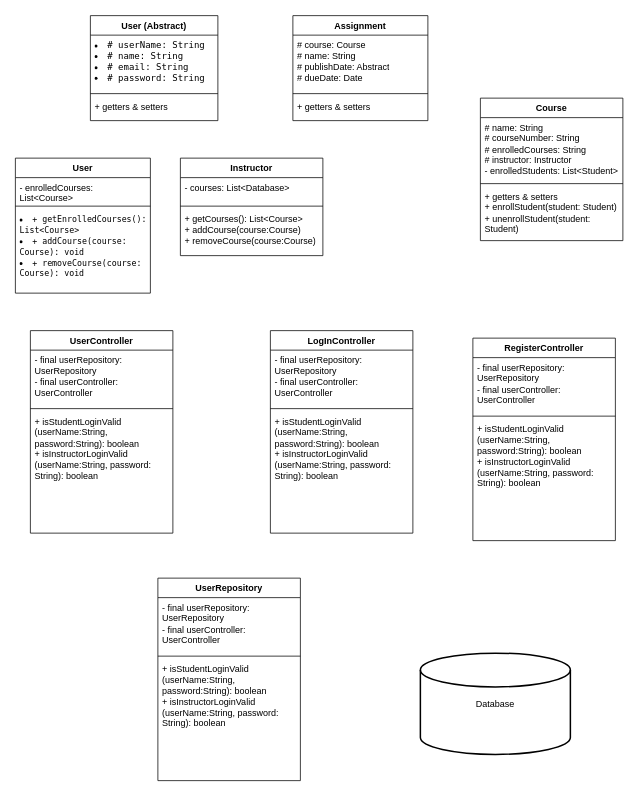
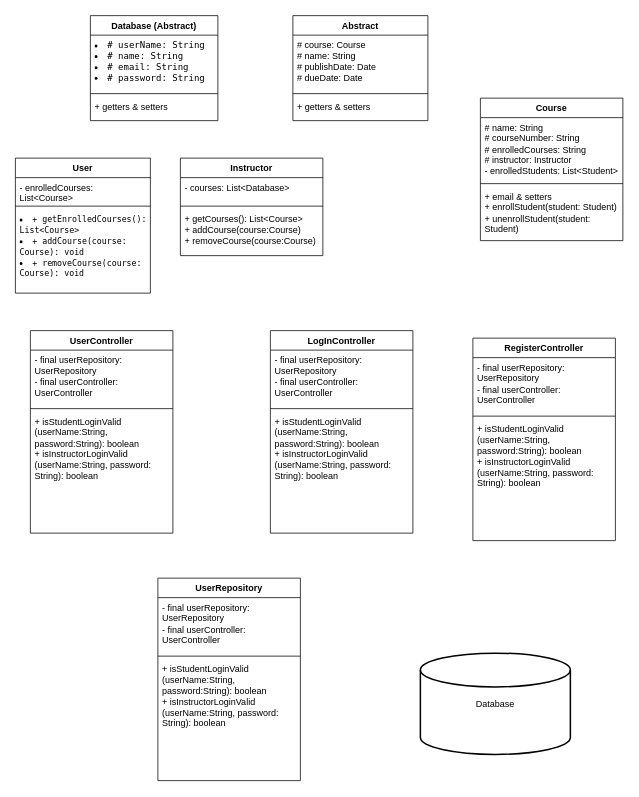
  <mxCell id="0" />
  <mxCell id="1" parent="0" />
- <mxCell id="2" value="&lt;div&gt;User (Abstract)&lt;br&gt;&lt;/div&gt;&lt;div&gt;&lt;br&gt;&lt;/div&gt;" style="swimlane;fontStyle=1;align=center;verticalAlign=top;childLayout=stackLayout;horizontal=1;startSize=26;horizontalStack=0;resizeParent=1;resizeParentMax=0;resizeLast=0;collapsible=1;marginBottom=0;whiteSpace=wrap;html=1;" vertex="1" parent="1"><mxGeometry x="120" y="20" width="170" height="140" as="geometry" /></mxCell>
+ <mxCell id="2" value="&lt;div&gt;Database (Abstract)&lt;br&gt;&lt;/div&gt;&lt;div&gt;&lt;br&gt;&lt;/div&gt;" style="swimlane;fontStyle=1;align=center;verticalAlign=top;childLayout=stackLayout;horizontal=1;startSize=26;horizontalStack=0;resizeParent=1;resizeParentMax=0;resizeLast=0;collapsible=1;marginBottom=0;whiteSpace=wrap;html=1;" vertex="1" parent="1"><mxGeometry x="120" y="20" width="170" height="140" as="geometry" /></mxCell>
  <mxCell id="3" value="&lt;li&gt;&lt;code&gt;# userName: String&lt;/code&gt;&lt;/li&gt;&lt;li&gt;&lt;code&gt;# name: String&lt;/code&gt;&lt;/li&gt;&lt;li&gt;&lt;code&gt;# email: String&lt;/code&gt;&lt;/li&gt;&lt;li&gt;&lt;code&gt;# password: String&lt;/code&gt;&lt;/li&gt;&lt;div&gt;&lt;br&gt;&lt;/div&gt;" style="text;strokeColor=none;fillColor=none;align=left;verticalAlign=top;spacingLeft=4;spacingRight=4;overflow=hidden;rotatable=0;points=[[0,0.5],[1,0.5]];portConstraint=eastwest;whiteSpace=wrap;html=1;" vertex="1" parent="2"><mxGeometry y="26" width="170" height="74" as="geometry" /></mxCell>
  <mxCell id="4" value="" style="line;strokeWidth=1;fillColor=none;align=left;verticalAlign=middle;spacingTop=-1;spacingLeft=3;spacingRight=3;rotatable=0;labelPosition=right;points=[];portConstraint=eastwest;strokeColor=inherit;" vertex="1" parent="2"><mxGeometry y="100" width="170" height="8" as="geometry" /></mxCell>
  <mxCell id="5" value="+ getters &amp;amp; setters" style="text;strokeColor=none;fillColor=none;align=left;verticalAlign=top;spacingLeft=4;spacingRight=4;overflow=hidden;rotatable=0;points=[[0,0.5],[1,0.5]];portConstraint=eastwest;whiteSpace=wrap;html=1;" vertex="1" parent="2"><mxGeometry y="108" width="170" height="32" as="geometry" /></mxCell>
  <mxCell id="6" value="User" style="swimlane;fontStyle=1;align=center;verticalAlign=top;childLayout=stackLayout;horizontal=1;startSize=26;horizontalStack=0;resizeParent=1;resizeParentMax=0;resizeLast=0;collapsible=1;marginBottom=0;whiteSpace=wrap;html=1;" vertex="1" parent="1"><mxGeometry y="210" width="180" height="180" as="geometry" x="20" /></mxCell>
  <mxCell id="7" value="- enrolledCourses: List&amp;lt;Course&amp;gt;" style="text;strokeColor=none;fillColor=none;align=left;verticalAlign=top;spacingLeft=4;spacingRight=4;overflow=hidden;rotatable=0;points=[[0,0.5],[1,0.5]];portConstraint=eastwest;whiteSpace=wrap;html=1;" vertex="1" parent="6"><mxGeometry y="26" width="180" height="34" as="geometry" /></mxCell>
  <mxCell id="8" value="" style="line;strokeWidth=1;fillColor=none;align=left;verticalAlign=middle;spacingTop=-1;spacingLeft=3;spacingRight=3;rotatable=0;labelPosition=right;points=[];portConstraint=eastwest;strokeColor=inherit;" vertex="1" parent="6"><mxGeometry y="60" width="180" height="8" as="geometry" /></mxCell>
  <mxCell id="9" value="&lt;li&gt;&lt;font style=&quot;font-size: 11px;&quot;&gt;&lt;code&gt;+ getEnrolledCourses(): List&amp;lt;Course&amp;gt;&lt;/code&gt;&lt;/font&gt;&lt;/li&gt;&lt;li&gt;&lt;font style=&quot;font-size: 11px;&quot;&gt;&lt;code&gt;+ addCourse(course: Course): void&lt;/code&gt;&lt;/font&gt;&lt;/li&gt;&lt;li&gt;&lt;font style=&quot;font-size: 11px;&quot;&gt;&lt;code&gt;+ removeCourse(course: Course): void&lt;/code&gt;&lt;/font&gt;&lt;/li&gt;" style="text;strokeColor=none;fillColor=none;align=left;verticalAlign=top;spacingLeft=4;spacingRight=4;overflow=hidden;rotatable=0;points=[[0,0.5],[1,0.5]];portConstraint=eastwest;whiteSpace=wrap;html=1;" vertex="1" parent="6"><mxGeometry y="68" width="180" height="112" as="geometry" /></mxCell>
  <mxCell id="10" value="&lt;div&gt;Instructor&lt;/div&gt;&lt;div&gt;&lt;br&gt;&lt;/div&gt;" style="swimlane;fontStyle=1;align=center;verticalAlign=top;childLayout=stackLayout;horizontal=1;startSize=26;horizontalStack=0;resizeParent=1;resizeParentMax=0;resizeLast=0;collapsible=1;marginBottom=0;whiteSpace=wrap;html=1;" vertex="1" parent="1"><mxGeometry x="240" y="210" width="190" height="130" as="geometry" /></mxCell>
  <mxCell id="11" value="- courses: List&amp;lt;Database&amp;gt;" style="text;strokeColor=none;fillColor=none;align=left;verticalAlign=top;spacingLeft=4;spacingRight=4;overflow=hidden;rotatable=0;points=[[0,0.5],[1,0.5]];portConstraint=eastwest;whiteSpace=wrap;html=1;" vertex="1" parent="10"><mxGeometry y="26" width="190" height="34" as="geometry" /></mxCell>
  <mxCell id="12" value="" style="line;strokeWidth=1;fillColor=none;align=left;verticalAlign=middle;spacingTop=-1;spacingLeft=3;spacingRight=3;rotatable=0;labelPosition=right;points=[];portConstraint=eastwest;strokeColor=inherit;" vertex="1" parent="10"><mxGeometry y="60" width="190" height="8" as="geometry" /></mxCell>
  <mxCell id="13" value="&lt;div&gt;+ getCourses(): List&amp;lt;Course&amp;gt;&lt;/div&gt;&lt;div&gt;+ addCourse(course:Course)&lt;/div&gt;&lt;div&gt;+ removeCourse(course:Course)&lt;br&gt;&lt;/div&gt;" style="text;strokeColor=none;fillColor=none;align=left;verticalAlign=top;spacingLeft=4;spacingRight=4;overflow=hidden;rotatable=0;points=[[0,0.5],[1,0.5]];portConstraint=eastwest;whiteSpace=wrap;html=1;" vertex="1" parent="10"><mxGeometry y="68" width="190" height="62" as="geometry" /></mxCell>
- <mxCell id="14" value="Assignment" style="swimlane;fontStyle=1;align=center;verticalAlign=top;childLayout=stackLayout;horizontal=1;startSize=26;horizontalStack=0;resizeParent=1;resizeParentMax=0;resizeLast=0;collapsible=1;marginBottom=0;whiteSpace=wrap;html=1;" vertex="1" parent="1"><mxGeometry x="390" y="20" width="180" height="140" as="geometry" /></mxCell>
- <mxCell id="15" value="&lt;div&gt;# course: Course&lt;/div&gt;&lt;div&gt;# name: String&lt;/div&gt;&lt;div&gt;# publishDate: Abstract&lt;br&gt;&lt;/div&gt;&lt;div&gt;# dueDate: Date&lt;br&gt;&lt;/div&gt;" style="text;strokeColor=none;fillColor=none;align=left;verticalAlign=top;spacingLeft=4;spacingRight=4;overflow=hidden;rotatable=0;points=[[0,0.5],[1,0.5]];portConstraint=eastwest;whiteSpace=wrap;html=1;" vertex="1" parent="14"><mxGeometry y="26" width="180" height="74" as="geometry" /></mxCell>
+ <mxCell id="14" value="Abstract" style="swimlane;fontStyle=1;align=center;verticalAlign=top;childLayout=stackLayout;horizontal=1;startSize=26;horizontalStack=0;resizeParent=1;resizeParentMax=0;resizeLast=0;collapsible=1;marginBottom=0;whiteSpace=wrap;html=1;" vertex="1" parent="1"><mxGeometry x="390" y="20" width="180" height="140" as="geometry" /></mxCell>
+ <mxCell id="15" value="&lt;div&gt;# course: Course&lt;/div&gt;&lt;div&gt;# name: String&lt;/div&gt;&lt;div&gt;# publishDate: Date&lt;br&gt;&lt;/div&gt;&lt;div&gt;# dueDate: Date&lt;br&gt;&lt;/div&gt;" style="text;strokeColor=none;fillColor=none;align=left;verticalAlign=top;spacingLeft=4;spacingRight=4;overflow=hidden;rotatable=0;points=[[0,0.5],[1,0.5]];portConstraint=eastwest;whiteSpace=wrap;html=1;" vertex="1" parent="14"><mxGeometry y="26" width="180" height="74" as="geometry" /></mxCell>
  <mxCell id="16" value="" style="line;strokeWidth=1;fillColor=none;align=left;verticalAlign=middle;spacingTop=-1;spacingLeft=3;spacingRight=3;rotatable=0;labelPosition=right;points=[];portConstraint=eastwest;strokeColor=inherit;" vertex="1" parent="14"><mxGeometry y="100" width="180" height="8" as="geometry" /></mxCell>
  <mxCell id="17" value="+ getters &amp;amp; setters" style="text;strokeColor=none;fillColor=none;align=left;verticalAlign=top;spacingLeft=4;spacingRight=4;overflow=hidden;rotatable=0;points=[[0,0.5],[1,0.5]];portConstraint=eastwest;whiteSpace=wrap;html=1;" vertex="1" parent="14"><mxGeometry y="108" width="180" height="32" as="geometry" /></mxCell>
  <mxCell id="18" value="Course" style="swimlane;fontStyle=1;align=center;verticalAlign=top;childLayout=stackLayout;horizontal=1;startSize=26;horizontalStack=0;resizeParent=1;resizeParentMax=0;resizeLast=0;collapsible=1;marginBottom=0;whiteSpace=wrap;html=1;" vertex="1" parent="1"><mxGeometry x="640" y="130" width="190" height="190" as="geometry" /></mxCell>
  <mxCell id="19" value="&lt;div&gt;# name: String&lt;/div&gt;&lt;div&gt;# courseNumber: String&lt;/div&gt;&lt;div&gt;# enrolledCourses: String&lt;/div&gt;&lt;div&gt;# instructor: Instructor&lt;/div&gt;&lt;div&gt;- enrolledStudents: List&amp;lt;Student&amp;gt;&lt;br&gt;&lt;/div&gt;" style="text;strokeColor=none;fillColor=none;align=left;verticalAlign=top;spacingLeft=4;spacingRight=4;overflow=hidden;rotatable=0;points=[[0,0.5],[1,0.5]];portConstraint=eastwest;whiteSpace=wrap;html=1;" vertex="1" parent="18"><mxGeometry y="26" width="190" height="84" as="geometry" /></mxCell>
  <mxCell id="20" value="" style="line;strokeWidth=1;fillColor=none;align=left;verticalAlign=middle;spacingTop=-1;spacingLeft=3;spacingRight=3;rotatable=0;labelPosition=right;points=[];portConstraint=eastwest;strokeColor=inherit;" vertex="1" parent="18"><mxGeometry y="110" width="190" height="8" as="geometry" /></mxCell>
- <mxCell id="21" value="&lt;div&gt;+ getters &amp;amp; setters&lt;/div&gt;&lt;div&gt;+ enrollStudent(student: Student)&lt;br&gt;&lt;/div&gt;+ unenrollStudent(student: Student)" style="text;strokeColor=none;fillColor=none;align=left;verticalAlign=top;spacingLeft=4;spacingRight=4;overflow=hidden;rotatable=0;points=[[0,0.5],[1,0.5]];portConstraint=eastwest;whiteSpace=wrap;html=1;" vertex="1" parent="18"><mxGeometry y="118" width="190" height="72" as="geometry" /></mxCell>
+ <mxCell id="21" value="&lt;div&gt;+ email &amp;amp; setters&lt;/div&gt;&lt;div&gt;+ enrollStudent(student: Student)&lt;br&gt;&lt;/div&gt;+ unenrollStudent(student: Student)" style="text;strokeColor=none;fillColor=none;align=left;verticalAlign=top;spacingLeft=4;spacingRight=4;overflow=hidden;rotatable=0;points=[[0,0.5],[1,0.5]];portConstraint=eastwest;whiteSpace=wrap;html=1;" vertex="1" parent="18"><mxGeometry y="118" width="190" height="72" as="geometry" /></mxCell>
  <mxCell id="22" value="LogInController" style="swimlane;fontStyle=1;align=center;verticalAlign=top;childLayout=stackLayout;horizontal=1;startSize=26;horizontalStack=0;resizeParent=1;resizeParentMax=0;resizeLast=0;collapsible=1;marginBottom=0;whiteSpace=wrap;html=1;" vertex="1" parent="1"><mxGeometry x="360" y="440" width="190" height="270" as="geometry" /></mxCell>
  <mxCell id="23" value="&lt;div&gt;- final userRepository: UserRepository&lt;/div&gt;&lt;div&gt;- final userController: UserController&lt;br&gt;&lt;/div&gt;" style="text;strokeColor=none;fillColor=none;align=left;verticalAlign=top;spacingLeft=4;spacingRight=4;overflow=hidden;rotatable=0;points=[[0,0.5],[1,0.5]];portConstraint=eastwest;whiteSpace=wrap;html=1;" vertex="1" parent="22"><mxGeometry y="26" width="190" height="74" as="geometry" /></mxCell>
  <mxCell id="24" value="" style="line;strokeWidth=1;fillColor=none;align=left;verticalAlign=middle;spacingTop=-1;spacingLeft=3;spacingRight=3;rotatable=0;labelPosition=right;points=[];portConstraint=eastwest;strokeColor=inherit;" vertex="1" parent="22"><mxGeometry y="100" width="190" height="8" as="geometry" /></mxCell>
  <mxCell id="25" value="&lt;div&gt;+ isStudentLoginValid (userName:String, password:String): boolean&lt;/div&gt;&lt;div&gt;+ isInstructorLoginValid (userName:String, password: String): boolean&lt;br&gt;&lt;/div&gt;" style="text;strokeColor=none;fillColor=none;align=left;verticalAlign=top;spacingLeft=4;spacingRight=4;overflow=hidden;rotatable=0;points=[[0,0.5],[1,0.5]];portConstraint=eastwest;whiteSpace=wrap;html=1;" vertex="1" parent="22"><mxGeometry y="108" width="190" height="162" as="geometry" /></mxCell>
  <mxCell id="26" value="&lt;div&gt;RegisterController&lt;/div&gt;&lt;div&gt;&lt;br&gt;&lt;/div&gt;" style="swimlane;fontStyle=1;align=center;verticalAlign=top;childLayout=stackLayout;horizontal=1;startSize=26;horizontalStack=0;resizeParent=1;resizeParentMax=0;resizeLast=0;collapsible=1;marginBottom=0;whiteSpace=wrap;html=1;" vertex="1" parent="1"><mxGeometry x="630" y="450" width="190" height="270" as="geometry" /></mxCell>
  <mxCell id="27" value="&lt;div&gt;- final userRepository: UserRepository&lt;/div&gt;&lt;div&gt;- final userController: UserController&lt;br&gt;&lt;/div&gt;" style="text;strokeColor=none;fillColor=none;align=left;verticalAlign=top;spacingLeft=4;spacingRight=4;overflow=hidden;rotatable=0;points=[[0,0.5],[1,0.5]];portConstraint=eastwest;whiteSpace=wrap;html=1;" vertex="1" parent="26"><mxGeometry y="26" width="190" height="74" as="geometry" /></mxCell>
  <mxCell id="28" value="" style="line;strokeWidth=1;fillColor=none;align=left;verticalAlign=middle;spacingTop=-1;spacingLeft=3;spacingRight=3;rotatable=0;labelPosition=right;points=[];portConstraint=eastwest;strokeColor=inherit;" vertex="1" parent="26"><mxGeometry y="100" width="190" height="8" as="geometry" /></mxCell>
  <mxCell id="29" value="&lt;div&gt;+ isStudentLoginValid (userName:String, password:String): boolean&lt;/div&gt;&lt;div&gt;+ isInstructorLoginValid (userName:String, password: String): boolean&lt;br&gt;&lt;/div&gt;" style="text;strokeColor=none;fillColor=none;align=left;verticalAlign=top;spacingLeft=4;spacingRight=4;overflow=hidden;rotatable=0;points=[[0,0.5],[1,0.5]];portConstraint=eastwest;whiteSpace=wrap;html=1;" vertex="1" parent="26"><mxGeometry y="108" width="190" height="162" as="geometry" /></mxCell>
  <mxCell id="30" value="UserController" style="swimlane;fontStyle=1;align=center;verticalAlign=top;childLayout=stackLayout;horizontal=1;startSize=26;horizontalStack=0;resizeParent=1;resizeParentMax=0;resizeLast=0;collapsible=1;marginBottom=0;whiteSpace=wrap;html=1;" vertex="1" parent="1"><mxGeometry x="40" y="440" width="190" height="270" as="geometry" /></mxCell>
  <mxCell id="31" value="&lt;div&gt;- final userRepository: UserRepository&lt;/div&gt;&lt;div&gt;- final userController: UserController&lt;br&gt;&lt;/div&gt;" style="text;strokeColor=none;fillColor=none;align=left;verticalAlign=top;spacingLeft=4;spacingRight=4;overflow=hidden;rotatable=0;points=[[0,0.5],[1,0.5]];portConstraint=eastwest;whiteSpace=wrap;html=1;" vertex="1" parent="30"><mxGeometry y="26" width="190" height="74" as="geometry" /></mxCell>
  <mxCell id="32" value="" style="line;strokeWidth=1;fillColor=none;align=left;verticalAlign=middle;spacingTop=-1;spacingLeft=3;spacingRight=3;rotatable=0;labelPosition=right;points=[];portConstraint=eastwest;strokeColor=inherit;" vertex="1" parent="30"><mxGeometry y="100" width="190" height="8" as="geometry" /></mxCell>
  <mxCell id="33" value="&lt;div&gt;+ isStudentLoginValid (userName:String, password:String): boolean&lt;/div&gt;&lt;div&gt;+ isInstructorLoginValid (userName:String, password: String): boolean&lt;br&gt;&lt;/div&gt;" style="text;strokeColor=none;fillColor=none;align=left;verticalAlign=top;spacingLeft=4;spacingRight=4;overflow=hidden;rotatable=0;points=[[0,0.5],[1,0.5]];portConstraint=eastwest;whiteSpace=wrap;html=1;" vertex="1" parent="30"><mxGeometry y="108" width="190" height="162" as="geometry" /></mxCell>
  <mxCell id="34" value="&lt;div&gt;UserRepository&lt;/div&gt;&lt;div&gt;&lt;br&gt;&lt;/div&gt;" style="swimlane;fontStyle=1;align=center;verticalAlign=top;childLayout=stackLayout;horizontal=1;startSize=26;horizontalStack=0;resizeParent=1;resizeParentMax=0;resizeLast=0;collapsible=1;marginBottom=0;whiteSpace=wrap;html=1;" vertex="1" parent="1"><mxGeometry x="210" y="770" width="190" height="270" as="geometry" /></mxCell>
  <mxCell id="35" value="&lt;div&gt;- final userRepository: UserRepository&lt;/div&gt;&lt;div&gt;- final userController: UserController&lt;br&gt;&lt;/div&gt;" style="text;strokeColor=none;fillColor=none;align=left;verticalAlign=top;spacingLeft=4;spacingRight=4;overflow=hidden;rotatable=0;points=[[0,0.5],[1,0.5]];portConstraint=eastwest;whiteSpace=wrap;html=1;" vertex="1" parent="34"><mxGeometry y="26" width="190" height="74" as="geometry" /></mxCell>
  <mxCell id="36" value="" style="line;strokeWidth=1;fillColor=none;align=left;verticalAlign=middle;spacingTop=-1;spacingLeft=3;spacingRight=3;rotatable=0;labelPosition=right;points=[];portConstraint=eastwest;strokeColor=inherit;" vertex="1" parent="34"><mxGeometry y="100" width="190" height="8" as="geometry" /></mxCell>
  <mxCell id="37" value="&lt;div&gt;+ isStudentLoginValid (userName:String, password:String): boolean&lt;/div&gt;&lt;div&gt;+ isInstructorLoginValid (userName:String, password: String): boolean&lt;br&gt;&lt;/div&gt;" style="text;strokeColor=none;fillColor=none;align=left;verticalAlign=top;spacingLeft=4;spacingRight=4;overflow=hidden;rotatable=0;points=[[0,0.5],[1,0.5]];portConstraint=eastwest;whiteSpace=wrap;html=1;" vertex="1" parent="34"><mxGeometry y="108" width="190" height="162" as="geometry" /></mxCell>
  <mxCell id="38" value="&lt;div&gt;Database&lt;/div&gt;" style="strokeWidth=2;html=1;shape=mxgraph.flowchart.database;whiteSpace=wrap;" vertex="1" parent="1"><mxGeometry x="560" y="870" width="200" height="135" as="geometry" /></mxCell>
